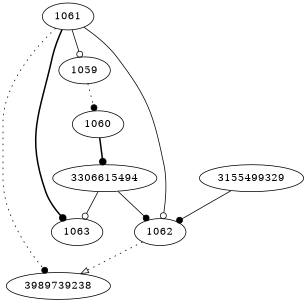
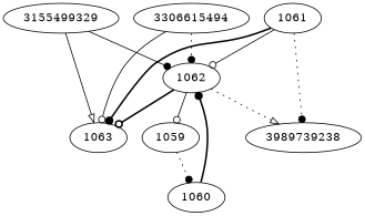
  strict digraph {
    edge [arrowhead=dot style=solid]
    3155499329
    1063
    1062
    1059
    3989739238
    1060
    1061
    3306615494
+   3155499329 -> 1063 [arrowhead=onormal]
    3155499329 -> 1062
-   1061 -> 1059 [arrowhead=odot]
+   1062 -> 1063 [arrowhead=odot style=bold]
+   1062 -> 1059 [arrowhead=odot]
    1062 -> 3989739238 [arrowhead=onormal style=dotted]
    1059 -> 1060 [style=dotted]
-   1060 -> 3306615494 [style=bold]
+   1060 -> 1062 [style=bold]
    1061 -> 1063 [style=bold]
    1061 -> 1062 [arrowhead=odot]
    1061 -> 3989739238 [style=dotted]
    3306615494 -> 1063 [arrowhead=odot]
-   3306615494 -> 1062
+   3306615494 -> 1062 [style=dotted]
  }
